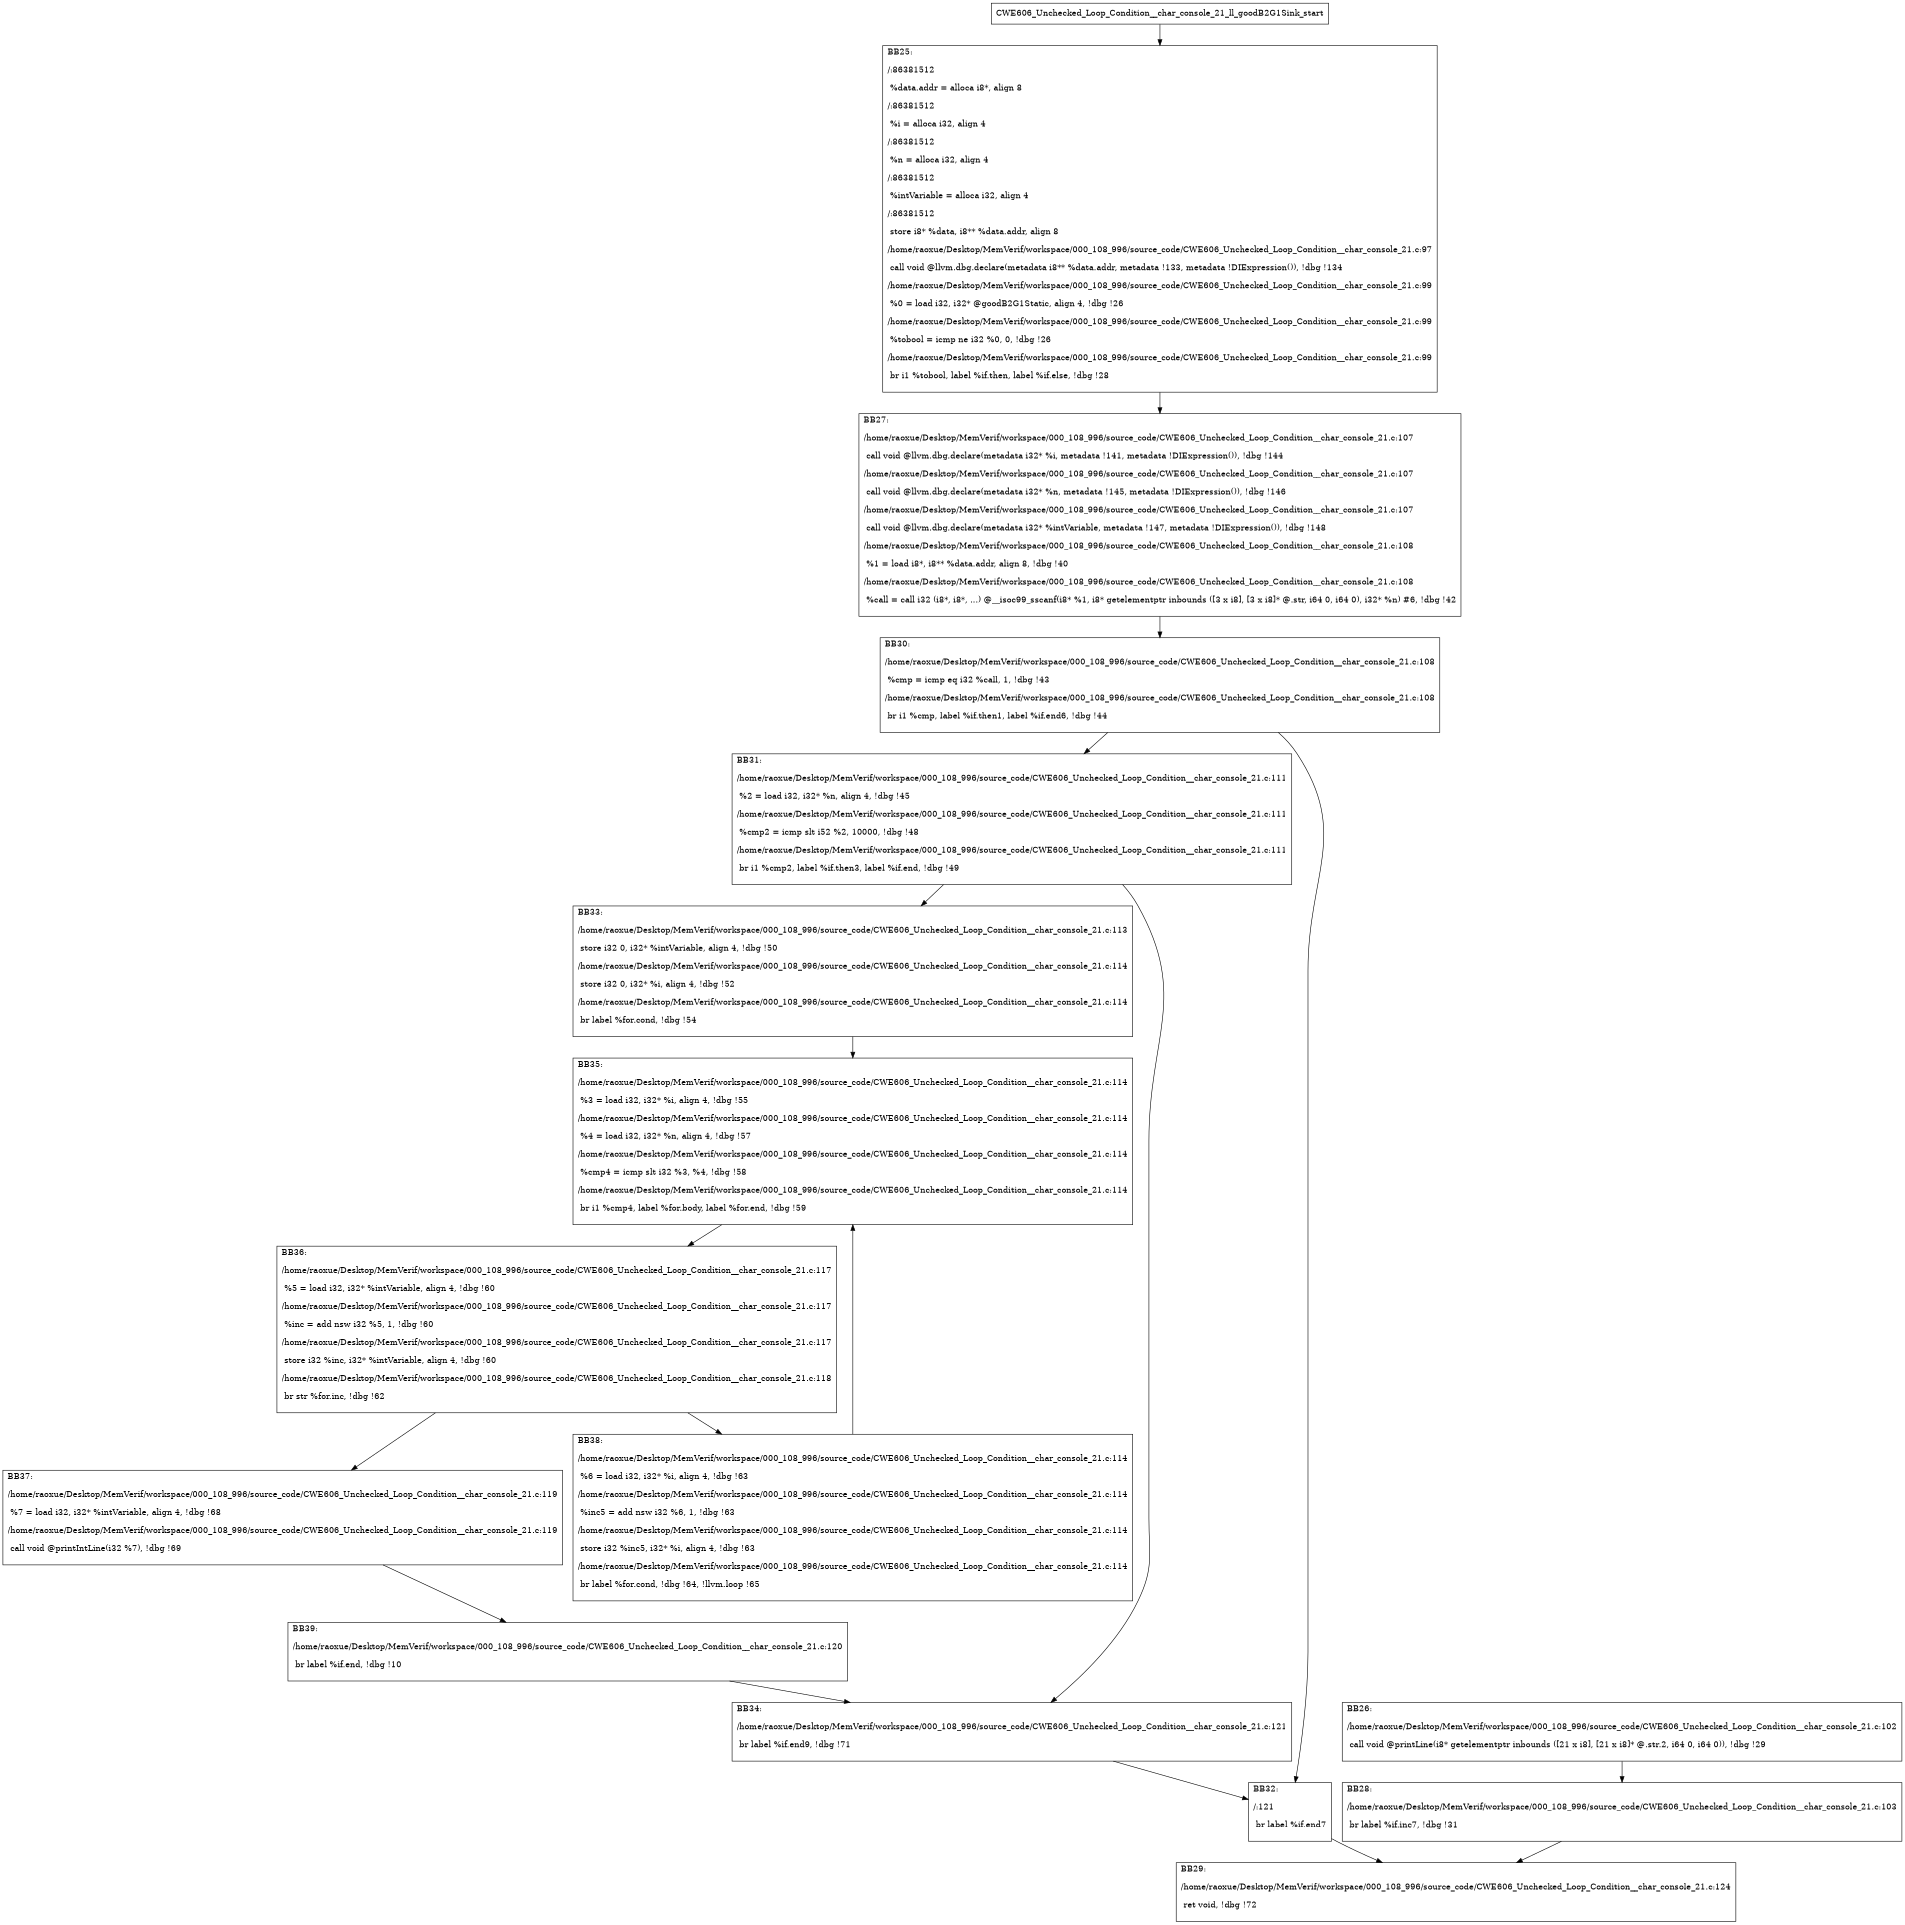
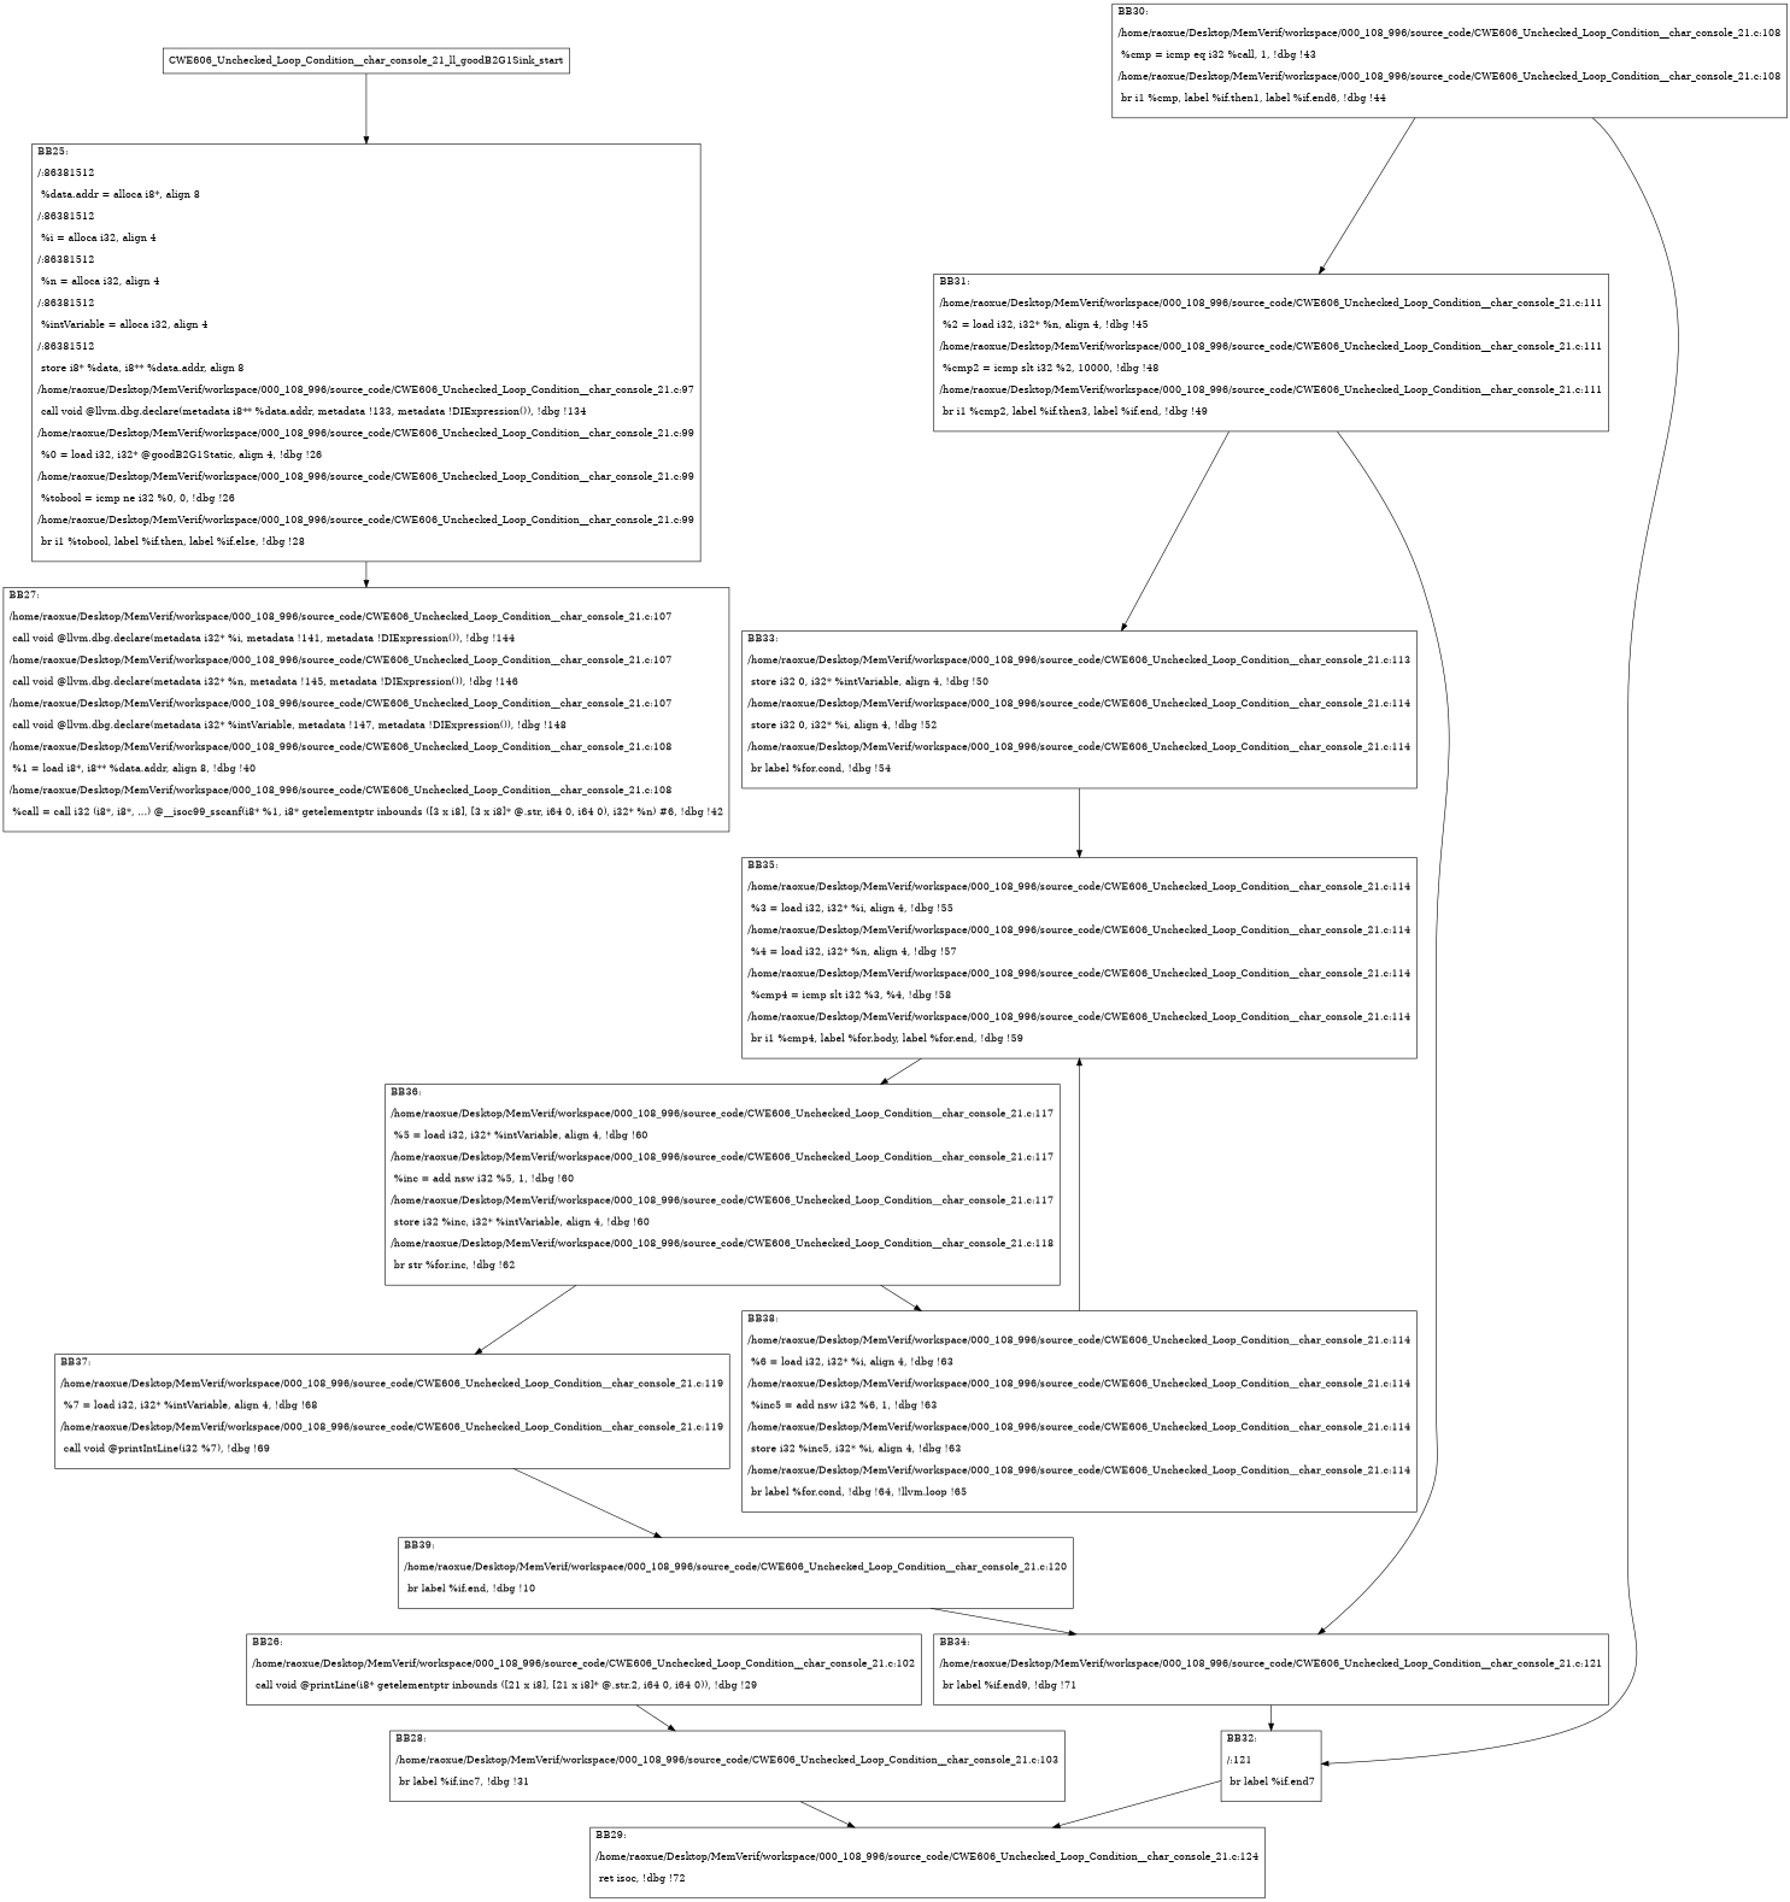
  digraph {
    node [shape=record]
    n1 [label="{CWE606_Unchecked_Loop_Condition__char_console_21_ll_goodB2G1Sink_start}"]
    n2 [label="{BB25:\l\l/:86381512\l\n  %data.addr = alloca i8*, align 8\l\n/:86381512\l\n  %i = alloca i32, align 4\l\n/:86381512\l\n  %n = alloca i32, align 4\l\n/:86381512\l\n  %intVariable = alloca i32, align 4\l\n/:86381512\l\n  store i8* %data, i8** %data.addr, align 8\l\n/home/raoxue/Desktop/MemVerif/workspace/000_108_996/source_code/CWE606_Unchecked_Loop_Condition__char_console_21.c:97\l\n  call void @llvm.dbg.declare(metadata i8** %data.addr, metadata !133, metadata !DIExpression()), !dbg !134\l\n/home/raoxue/Desktop/MemVerif/workspace/000_108_996/source_code/CWE606_Unchecked_Loop_Condition__char_console_21.c:99\l\n  %0 = load i32, i32* @goodB2G1Static, align 4, !dbg !26\l\n/home/raoxue/Desktop/MemVerif/workspace/000_108_996/source_code/CWE606_Unchecked_Loop_Condition__char_console_21.c:99\l\n  %tobool = icmp ne i32 %0, 0, !dbg !26\l\n/home/raoxue/Desktop/MemVerif/workspace/000_108_996/source_code/CWE606_Unchecked_Loop_Condition__char_console_21.c:99\l\n  br i1 %tobool, label %if.then, label %if.else, !dbg !28\l\n}"]
    n3 [label="{BB27:\l\l/home/raoxue/Desktop/MemVerif/workspace/000_108_996/source_code/CWE606_Unchecked_Loop_Condition__char_console_21.c:107\l\n  call void @llvm.dbg.declare(metadata i32* %i, metadata !141, metadata !DIExpression()), !dbg !144\l\n/home/raoxue/Desktop/MemVerif/workspace/000_108_996/source_code/CWE606_Unchecked_Loop_Condition__char_console_21.c:107\l\n  call void @llvm.dbg.declare(metadata i32* %n, metadata !145, metadata !DIExpression()), !dbg !146\l\n/home/raoxue/Desktop/MemVerif/workspace/000_108_996/source_code/CWE606_Unchecked_Loop_Condition__char_console_21.c:107\l\n  call void @llvm.dbg.declare(metadata i32* %intVariable, metadata !147, metadata !DIExpression()), !dbg !148\l\n/home/raoxue/Desktop/MemVerif/workspace/000_108_996/source_code/CWE606_Unchecked_Loop_Condition__char_console_21.c:108\l\n  %1 = load i8*, i8** %data.addr, align 8, !dbg !40\l\n/home/raoxue/Desktop/MemVerif/workspace/000_108_996/source_code/CWE606_Unchecked_Loop_Condition__char_console_21.c:108\l\n  %call = call i32 (i8*, i8*, ...) @__isoc99_sscanf(i8* %1, i8* getelementptr inbounds ([3 x i8], [3 x i8]* @.str, i64 0, i64 0), i32* %n) #6, !dbg !42\l\n}"]
    n4 [label="{BB26:\l\l/home/raoxue/Desktop/MemVerif/workspace/000_108_996/source_code/CWE606_Unchecked_Loop_Condition__char_console_21.c:102\l\n  call void @printLine(i8* getelementptr inbounds ([21 x i8], [21 x i8]* @.str.2, i64 0, i64 0)), !dbg !29\l\n}"]
    n5 [label="{BB28:\l\l/home/raoxue/Desktop/MemVerif/workspace/000_108_996/source_code/CWE606_Unchecked_Loop_Condition__char_console_21.c:103\l\n  br label %if.inc7, !dbg !31\l\n}"]
    n6 [label="{BB30:\l\l/home/raoxue/Desktop/MemVerif/workspace/000_108_996/source_code/CWE606_Unchecked_Loop_Condition__char_console_21.c:108\l\n  %cmp = icmp eq i32 %call, 1, !dbg !43\l\n/home/raoxue/Desktop/MemVerif/workspace/000_108_996/source_code/CWE606_Unchecked_Loop_Condition__char_console_21.c:108\l\n  br i1 %cmp, label %if.then1, label %if.end6, !dbg !44\l\n}"]
-   n7 [label="{BB29:\l\l/home/raoxue/Desktop/MemVerif/workspace/000_108_996/source_code/CWE606_Unchecked_Loop_Condition__char_console_21.c:124\l\n  ret void, !dbg !72\l\n}"]
-   n8 [label="{BB31:\l\l/home/raoxue/Desktop/MemVerif/workspace/000_108_996/source_code/CWE606_Unchecked_Loop_Condition__char_console_21.c:111\l\n  %2 = load i32, i32* %n, align 4, !dbg !45\l\n/home/raoxue/Desktop/MemVerif/workspace/000_108_996/source_code/CWE606_Unchecked_Loop_Condition__char_console_21.c:111\l\n  %cmp2 = icmp slt i52 %2, 10000, !dbg !48\l\n/home/raoxue/Desktop/MemVerif/workspace/000_108_996/source_code/CWE606_Unchecked_Loop_Condition__char_console_21.c:111\l\n  br i1 %cmp2, label %if.then3, label %if.end, !dbg !49\l\n}"]
+   n7 [label="{BB29:\l\l/home/raoxue/Desktop/MemVerif/workspace/000_108_996/source_code/CWE606_Unchecked_Loop_Condition__char_console_21.c:124\l\n  ret isoc, !dbg !72\l\n}"]
+   n8 [label="{BB31:\l\l/home/raoxue/Desktop/MemVerif/workspace/000_108_996/source_code/CWE606_Unchecked_Loop_Condition__char_console_21.c:111\l\n  %2 = load i32, i32* %n, align 4, !dbg !45\l\n/home/raoxue/Desktop/MemVerif/workspace/000_108_996/source_code/CWE606_Unchecked_Loop_Condition__char_console_21.c:111\l\n  %cmp2 = icmp slt i32 %2, 10000, !dbg !48\l\n/home/raoxue/Desktop/MemVerif/workspace/000_108_996/source_code/CWE606_Unchecked_Loop_Condition__char_console_21.c:111\l\n  br i1 %cmp2, label %if.then3, label %if.end, !dbg !49\l\n}"]
    n9 [label="{BB32:\l\l/:121\l\n  br label %if.end7\l\n}"]
    n10 [label="{BB33:\l\l/home/raoxue/Desktop/MemVerif/workspace/000_108_996/source_code/CWE606_Unchecked_Loop_Condition__char_console_21.c:113\l\n  store i32 0, i32* %intVariable, align 4, !dbg !50\l\n/home/raoxue/Desktop/MemVerif/workspace/000_108_996/source_code/CWE606_Unchecked_Loop_Condition__char_console_21.c:114\l\n  store i32 0, i32* %i, align 4, !dbg !52\l\n/home/raoxue/Desktop/MemVerif/workspace/000_108_996/source_code/CWE606_Unchecked_Loop_Condition__char_console_21.c:114\l\n  br label %for.cond, !dbg !54\l\n}"]
    n11 [label="{BB34:\l\l/home/raoxue/Desktop/MemVerif/workspace/000_108_996/source_code/CWE606_Unchecked_Loop_Condition__char_console_21.c:121\l\n  br label %if.end9, !dbg !71\l\n}"]
    n12 [label="{BB35:\l\l/home/raoxue/Desktop/MemVerif/workspace/000_108_996/source_code/CWE606_Unchecked_Loop_Condition__char_console_21.c:114\l\n  %3 = load i32, i32* %i, align 4, !dbg !55\l\n/home/raoxue/Desktop/MemVerif/workspace/000_108_996/source_code/CWE606_Unchecked_Loop_Condition__char_console_21.c:114\l\n  %4 = load i32, i32* %n, align 4, !dbg !57\l\n/home/raoxue/Desktop/MemVerif/workspace/000_108_996/source_code/CWE606_Unchecked_Loop_Condition__char_console_21.c:114\l\n  %cmp4 = icmp slt i32 %3, %4, !dbg !58\l\n/home/raoxue/Desktop/MemVerif/workspace/000_108_996/source_code/CWE606_Unchecked_Loop_Condition__char_console_21.c:114\l\n  br i1 %cmp4, label %for.body, label %for.end, !dbg !59\l\n}"]
    n13 [label="{BB36:\l\l/home/raoxue/Desktop/MemVerif/workspace/000_108_996/source_code/CWE606_Unchecked_Loop_Condition__char_console_21.c:117\l\n  %5 = load i32, i32* %intVariable, align 4, !dbg !60\l\n/home/raoxue/Desktop/MemVerif/workspace/000_108_996/source_code/CWE606_Unchecked_Loop_Condition__char_console_21.c:117\l\n  %inc = add nsw i32 %5, 1, !dbg !60\l\n/home/raoxue/Desktop/MemVerif/workspace/000_108_996/source_code/CWE606_Unchecked_Loop_Condition__char_console_21.c:117\l\n  store i32 %inc, i32* %intVariable, align 4, !dbg !60\l\n/home/raoxue/Desktop/MemVerif/workspace/000_108_996/source_code/CWE606_Unchecked_Loop_Condition__char_console_21.c:118\l\n  br str %for.inc, !dbg !62\l\n}"]
    n14 [label="{BB37:\l\l/home/raoxue/Desktop/MemVerif/workspace/000_108_996/source_code/CWE606_Unchecked_Loop_Condition__char_console_21.c:119\l\n  %7 = load i32, i32* %intVariable, align 4, !dbg !68\l\n/home/raoxue/Desktop/MemVerif/workspace/000_108_996/source_code/CWE606_Unchecked_Loop_Condition__char_console_21.c:119\l\n  call void @printIntLine(i32 %7), !dbg !69\l\n}"]
    n15 [label="{BB38:\l\l/home/raoxue/Desktop/MemVerif/workspace/000_108_996/source_code/CWE606_Unchecked_Loop_Condition__char_console_21.c:114\l\n  %6 = load i32, i32* %i, align 4, !dbg !63\l\n/home/raoxue/Desktop/MemVerif/workspace/000_108_996/source_code/CWE606_Unchecked_Loop_Condition__char_console_21.c:114\l\n  %inc5 = add nsw i32 %6, 1, !dbg !63\l\n/home/raoxue/Desktop/MemVerif/workspace/000_108_996/source_code/CWE606_Unchecked_Loop_Condition__char_console_21.c:114\l\n  store i32 %inc5, i32* %i, align 4, !dbg !63\l\n/home/raoxue/Desktop/MemVerif/workspace/000_108_996/source_code/CWE606_Unchecked_Loop_Condition__char_console_21.c:114\l\n  br label %for.cond, !dbg !64, !llvm.loop !65\l\n}"]
    n16 [label="{BB39:\l\l/home/raoxue/Desktop/MemVerif/workspace/000_108_996/source_code/CWE606_Unchecked_Loop_Condition__char_console_21.c:120\l\n  br label %if.end, !dbg !10\l\n}"]
    n1 -> n2
    n2 -> n3
-   n3 -> n6
    n4 -> n5
    n5 -> n7
    n6 -> n8
    n6 -> n9
    n8 -> n10
    n8 -> n11
    n9 -> n7
    n10 -> n12
    n11 -> n9
    n12 -> n13
    n13 -> n14
    n13 -> n15
    n14 -> n16
    n15 -> n12
    n16 -> n11
  }
